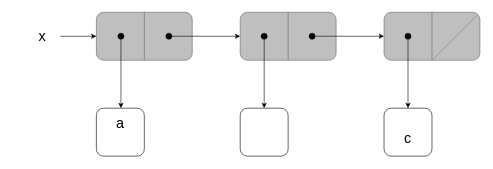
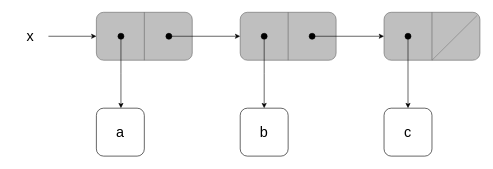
  <mxCell id="0" />
  <mxCell id="1" parent="0" />
  <mxCell id="2" value="" style="group" parent="1" vertex="1" connectable="0"><mxGeometry x="160" y="20" width="160" height="80" as="geometry" /></mxCell>
  <mxCell id="3" value="" style="rounded=1;whiteSpace=wrap;html=1;fillColor=#BFBFBF;fontColor=#333333;strokeColor=#666666;container=0;" parent="2" vertex="1"><mxGeometry width="160" height="80" as="geometry" /></mxCell>
  <mxCell id="4" value="" style="endArrow=none;html=1;rounded=0;entryX=0.5;entryY=0;entryDx=0;entryDy=0;exitX=0.5;exitY=1;exitDx=0;exitDy=0;fillColor=#f5f5f5;strokeColor=#666666;" parent="2" source="3" target="3" edge="1"><mxGeometry width="50" height="50" relative="1" as="geometry"><mxPoint x="10" y="440" as="sourcePoint" /><mxPoint x="60" y="390" as="targetPoint" /></mxGeometry></mxCell>
  <mxCell id="5" style="edgeStyle=orthogonalEdgeStyle;rounded=0;orthogonalLoop=1;jettySize=auto;html=1;" parent="2" source="6" edge="1"><mxGeometry relative="1" as="geometry"><mxPoint x="41" y="160" as="targetPoint" /></mxGeometry></mxCell>
  <mxCell id="6" value="" style="ellipse;whiteSpace=wrap;html=1;aspect=fixed;fillColor=#000000;container=0;" parent="2" vertex="1"><mxGeometry x="36" y="35" width="10" height="10" as="geometry" /></mxCell>
  <mxCell id="7" value="" style="ellipse;whiteSpace=wrap;html=1;aspect=fixed;fillColor=#000000;" parent="2" vertex="1"><mxGeometry x="116" y="35" width="10" height="10" as="geometry" /></mxCell>
  <mxCell id="8" value="" style="group" parent="1" vertex="1" connectable="0"><mxGeometry x="160" y="180" width="80" height="80" as="geometry" /></mxCell>
  <mxCell id="9" value="" style="rounded=1;whiteSpace=wrap;html=1;" parent="8" vertex="1"><mxGeometry width="80" height="80" as="geometry" /></mxCell>
- <mxCell id="10" value="&lt;font style=&quot;font-size: 24px;&quot;&gt;a&lt;/font&gt;" style="text;html=1;strokeColor=none;fillColor=none;align=center;verticalAlign=middle;whiteSpace=wrap;rounded=0;" parent="8" vertex="1"><mxGeometry x="10" y="10" width="60" height="30" as="geometry" /></mxCell>
+ <mxCell id="10" value="&lt;font style=&quot;font-size: 24px;&quot;&gt;a&lt;/font&gt;" style="text;html=1;strokeColor=none;fillColor=none;align=center;verticalAlign=middle;whiteSpace=wrap;rounded=0;" parent="8" vertex="1"><mxGeometry x="10" y="25" width="60" height="30" as="geometry" /></mxCell>
  <mxCell id="11" style="edgeStyle=orthogonalEdgeStyle;rounded=0;orthogonalLoop=1;jettySize=auto;html=1;entryX=0;entryY=0.5;entryDx=0;entryDy=0;" parent="1" source="12" target="3" edge="1"><mxGeometry relative="1" as="geometry" /></mxCell>
- <mxCell id="12" value="x" style="text;html=1;strokeColor=none;fillColor=none;align=center;verticalAlign=middle;whiteSpace=wrap;rounded=0;fontSize=24;" parent="1" vertex="1"><mxGeometry x="40" y="45" width="60" height="30" as="geometry" /></mxCell>
+ <mxCell id="12" value="x" style="text;html=1;strokeColor=none;fillColor=none;align=center;verticalAlign=middle;whiteSpace=wrap;rounded=0;fontSize=24;" parent="1" vertex="1"><mxGeometry x="20" y="45" width="60" height="30" as="geometry" /></mxCell>
  <mxCell id="13" style="edgeStyle=orthogonalEdgeStyle;rounded=0;orthogonalLoop=1;jettySize=auto;html=1;exitX=0.5;exitY=0;exitDx=0;exitDy=0;entryX=0;entryY=0.5;entryDx=0;entryDy=0;" parent="1" source="7" edge="1"><mxGeometry relative="1" as="geometry"><Array as="points"><mxPoint x="281" y="60" /></Array><mxPoint x="400" y="60" as="targetPoint" /></mxGeometry></mxCell>
  <mxCell id="14" value="" style="group" parent="1" vertex="1" connectable="0"><mxGeometry x="640" y="180" width="80" height="80" as="geometry" /></mxCell>
  <mxCell id="15" value="" style="rounded=1;whiteSpace=wrap;html=1;" parent="14" vertex="1"><mxGeometry width="80" height="80" as="geometry" /></mxCell>
- <mxCell id="16" value="&lt;font style=&quot;font-size: 24px;&quot;&gt;c&lt;/font&gt;" style="text;html=1;strokeColor=none;fillColor=none;align=center;verticalAlign=middle;whiteSpace=wrap;rounded=0;" parent="14" vertex="1"><mxGeometry x="10" y="35" width="60" height="30" as="geometry" /></mxCell>
+ <mxCell id="16" value="&lt;font style=&quot;font-size: 24px;&quot;&gt;c&lt;/font&gt;" style="text;html=1;strokeColor=none;fillColor=none;align=center;verticalAlign=middle;whiteSpace=wrap;rounded=0;" parent="14" vertex="1"><mxGeometry x="10" y="25" width="60" height="30" as="geometry" /></mxCell>
  <mxCell id="17" value="" style="group" parent="1" vertex="1" connectable="0"><mxGeometry x="640" y="20" width="160" height="80" as="geometry" /></mxCell>
  <mxCell id="18" value="" style="rounded=1;whiteSpace=wrap;html=1;fillColor=#BFBFBF;fontColor=#333333;strokeColor=#666666;container=0;" parent="17" vertex="1"><mxGeometry width="160" height="80" as="geometry" /></mxCell>
  <mxCell id="19" value="" style="endArrow=none;html=1;rounded=0;entryX=0.5;entryY=0;entryDx=0;entryDy=0;exitX=0.5;exitY=1;exitDx=0;exitDy=0;fillColor=#f5f5f5;strokeColor=#666666;" parent="17" source="18" target="18" edge="1"><mxGeometry width="50" height="50" relative="1" as="geometry"><mxPoint x="10" y="440" as="sourcePoint" /><mxPoint x="60" y="390" as="targetPoint" /></mxGeometry></mxCell>
  <mxCell id="20" value="" style="ellipse;whiteSpace=wrap;html=1;aspect=fixed;fillColor=#000000;container=0;" parent="17" vertex="1"><mxGeometry x="35" y="35" width="10" height="10" as="geometry" /></mxCell>
  <mxCell id="21" value="" style="endArrow=none;html=1;rounded=0;exitX=0.5;exitY=1;exitDx=0;exitDy=0;entryX=0.972;entryY=0.063;entryDx=0;entryDy=0;entryPerimeter=0;strokeWidth=1;strokeColor=#7D7D7D;" parent="17" source="18" target="18" edge="1"><mxGeometry width="50" height="50" relative="1" as="geometry"><mxPoint x="240" y="90" as="sourcePoint" /><mxPoint x="290" y="40" as="targetPoint" /></mxGeometry></mxCell>
  <mxCell id="22" style="rounded=0;orthogonalLoop=1;jettySize=auto;html=1;entryX=0.5;entryY=0;entryDx=0;entryDy=0;" parent="1" source="20" target="15" edge="1"><mxGeometry relative="1" as="geometry"><mxPoint x="1160" y="180" as="targetPoint" /></mxGeometry></mxCell>
  <mxCell id="23" value="" style="group" parent="1" vertex="1" connectable="0"><mxGeometry x="400" y="20" width="160" height="80" as="geometry" /></mxCell>
  <mxCell id="24" value="" style="rounded=1;whiteSpace=wrap;html=1;fillColor=#BFBFBF;fontColor=#333333;strokeColor=#666666;container=0;" parent="23" vertex="1"><mxGeometry width="160" height="80" as="geometry" /></mxCell>
  <mxCell id="25" value="" style="endArrow=none;html=1;rounded=0;entryX=0.5;entryY=0;entryDx=0;entryDy=0;exitX=0.5;exitY=1;exitDx=0;exitDy=0;fillColor=#f5f5f5;strokeColor=#666666;" parent="23" source="24" target="24" edge="1"><mxGeometry width="50" height="50" relative="1" as="geometry"><mxPoint x="10" y="440" as="sourcePoint" /><mxPoint x="60" y="390" as="targetPoint" /></mxGeometry></mxCell>
  <mxCell id="26" style="edgeStyle=orthogonalEdgeStyle;rounded=0;orthogonalLoop=1;jettySize=auto;html=1;" edge="1" parent="23" source="27"><mxGeometry relative="1" as="geometry"><mxPoint x="40" y="160" as="targetPoint" /></mxGeometry></mxCell>
  <mxCell id="27" value="" style="ellipse;whiteSpace=wrap;html=1;aspect=fixed;fillColor=#000000;container=0;" parent="23" vertex="1"><mxGeometry x="35" y="35" width="10" height="10" as="geometry" /></mxCell>
  <mxCell id="28" value="" style="ellipse;whiteSpace=wrap;html=1;aspect=fixed;fillColor=#000000;" parent="23" vertex="1"><mxGeometry x="115" y="35" width="10" height="10" as="geometry" /></mxCell>
  <mxCell id="29" style="edgeStyle=orthogonalEdgeStyle;rounded=0;orthogonalLoop=1;jettySize=auto;html=1;" edge="1" parent="1" source="28" target="18"><mxGeometry relative="1" as="geometry" /></mxCell>
  <mxCell id="30" value="" style="group" vertex="1" connectable="0" parent="1"><mxGeometry x="400" y="180" width="80" height="80" as="geometry" /></mxCell>
  <mxCell id="31" value="" style="rounded=1;whiteSpace=wrap;html=1;" vertex="1" parent="30"><mxGeometry width="80" height="80" as="geometry" /></mxCell>
+ <mxCell id="32" value="&lt;font style=&quot;font-size: 24px;&quot;&gt;b&lt;/font&gt;" style="text;html=1;strokeColor=none;fillColor=none;align=center;verticalAlign=middle;whiteSpace=wrap;rounded=0;" vertex="1" parent="30"><mxGeometry x="10" y="25" width="60" height="30" as="geometry" /></mxCell>
